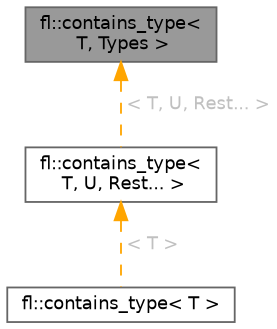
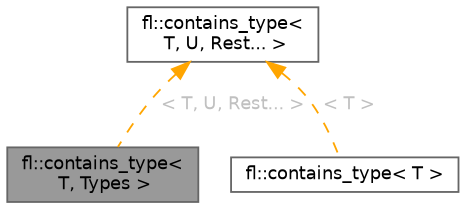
  digraph {
    node [color=gray40 fillcolor=white fontname=Helvetica fontsize=10 shape=box style=filled]
    edge [color=orange dir=back fontcolor=grey fontname=Helvetica fontsize=10 labelfontname=Helvetica labelfontsize=10 style=dashed]
    n1 [fillcolor=grey60 fontcolor=black height=0.2 label="fl::contains_type\<\l T, Types \>" width=0.4]
    n2 [height=0.2 label="fl::contains_type\<\l T, U, Rest... \>" width=0.4]
    n3 [height=0.2 label="fl::contains_type\< T \>" width=0.4]
-   n1 -> n2 [label=" \< T, U, Rest... \>"]
+   n2 -> n1 [label=" \< T, U, Rest... \>"]
    n2 -> n3 [label=" \< T \>"]
  }
